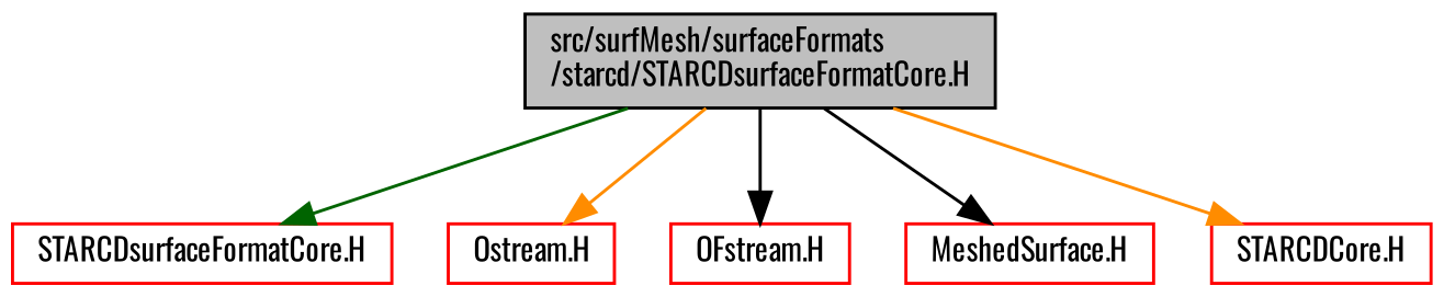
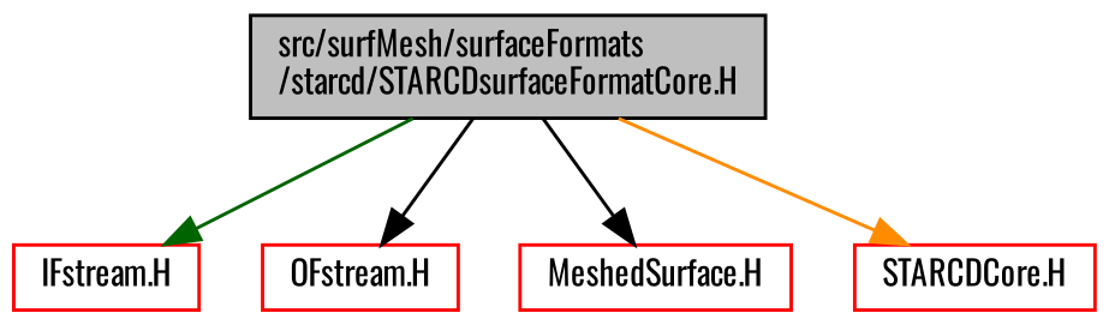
  digraph {
    fontname=Oswald
    node [color=red fontname=Oswald fontsize=10 shape=record]
    edge [color=darkorange fontname=Oswald fontsize=10 labelfontname=Helvetica labelfontsize=10 style=solid]
    n1 [color=black fillcolor=grey75 fontcolor=black height=0.2 label="src/surfMesh/surfaceFormats\l/starcd/STARCDsurfaceFormatCore.H" style=filled width=0.4]
-   n2 [height=0.2 label="STARCDsurfaceFormatCore.H" width=0.4]
-   n3 [height=0.2 label="Ostream.H" width=0.4]
+   n2 [height=0.2 label="IFstream.H" width=0.4]
    n4 [height=0.2 label="OFstream.H" width=0.4]
    n5 [height=0.2 label="MeshedSurface.H" width=0.4]
    n6 [height=0.2 label="STARCDCore.H" width=0.4]
    n1 -> n2 [color=darkgreen]
-   n1 -> n3
    n1 -> n4 [color=black]
    n1 -> n5 [color=black]
    n1 -> n6
  }
